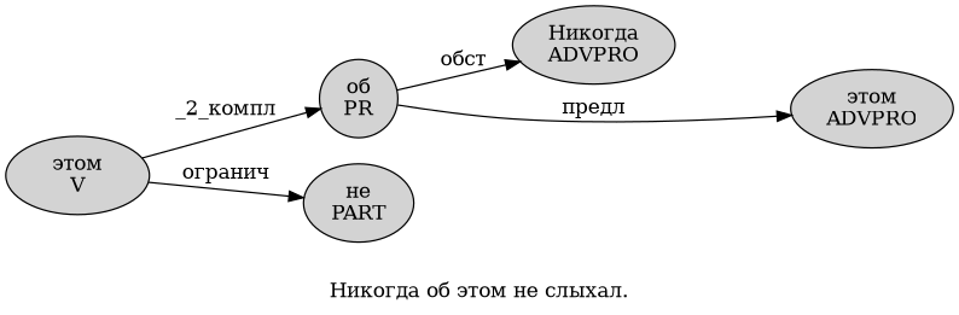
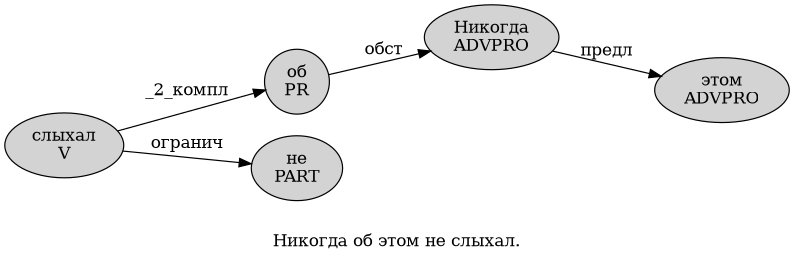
  digraph {
    label="Никогда об этом не слыхал."
    rankdir=LR
    node [fillcolor=lightgray penwidth=1 shape=ellipse style=filled]
    n1 [label="Никогда\nADVPRO"]
    n2 [label="об\nPR"]
    n3 [label="этом\nADVPRO"]
    n4 [label="не\nPART"]
-   n5 [label="этом\nV"]
+   n5 [label="слыхал\nV"]
    n2 -> n1 [label="обст"]
-   n2 -> n3 [label="предл"]
+   n1 -> n3 [label="предл"]
    n5 -> n2 [label="_2_компл"]
    n5 -> n4 [label="огранич"]
  }
